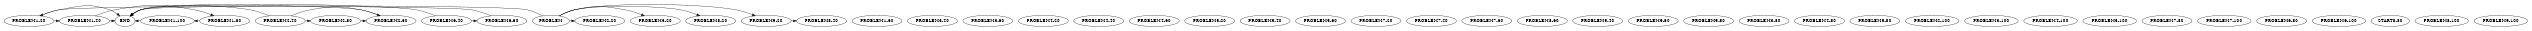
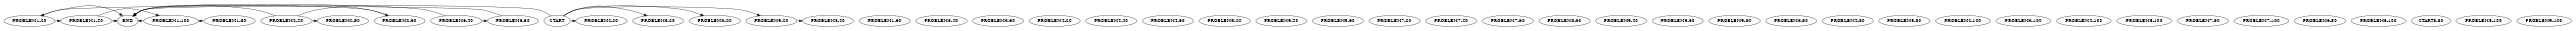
  digraph {
    fontname="DejaVu Serif"
    node [fontname="DejaVu Serif"]
    edge [constraint=false fontname="DejaVu Serif"]
    n1 [label="PROBLEM1-20"]
    n2 [label="PROBLEM1-40"]
    n3 [label=END]
    n4 [label="PROBLEM1-80"]
    n5 [label="PROBLEM1-100"]
    n6 [label="PROBLEM1-60"]
    n7 [label="PROBLEM2-20"]
    n8 [label="PROBLEM2-40"]
    n9 [label="PROBLEM2-80"]
    n10 [label="PROBLEM2-60"]
    n11 [label="PROBLEM3-20"]
    n12 [label="PROBLEM3-40"]
    n13 [label="PROBLEM3-60"]
    n14 [label="PROBLEM4-20"]
    n15 [label="PROBLEM4-40"]
    n16 [label="PROBLEM4-60"]
    n17 [label="PROBLEM5-20"]
    n18 [label="PROBLEM5-40"]
    n19 [label="PROBLEM5-60"]
    n20 [label="PROBLEM6-40"]
    n21 [label="PROBLEM6-60"]
    n22 [label="PROBLEM7-20"]
    n23 [label="PROBLEM7-40"]
    n24 [label="PROBLEM7-60"]
    n25 [label="PROBLEM8-20"]
    n26 [label="PROBLEM8-40"]
    n27 [label="PROBLEM8-60"]
    n28 [label="PROBLEM9-20"]
    n29 [label="PROBLEM9-40"]
    n30 [label="PROBLEM9-60"]
    n31 [label="PROBLEM9-80"]
    n32 [label="PROBLEM3-80"]
    n33 [label="PROBLEM4-80"]
    n34 [label="PROBLEM5-80"]
    n35 [label="PROBLEM2-100"]
    n36 [label="PROBLEM3-100"]
    n37 [label="PROBLEM4-100"]
    n38 [label="PROBLEM5-100"]
    n39 [label="PROBLEM7-80"]
    n40 [label="PROBLEM7-100"]
    n41 [label="PROBLEM6-80"]
    n42 [label="PROBLEM6-100"]
    n43 [label="START8-80"]
    n44 [label="PROBLEM8-100"]
    n45 [label="PROBLEM9-100"]
-   n46 [label=PROBLEM]
+   n46 [label=START]
    n1 -> n2
    n1 -> n3
    n2 -> n3
-   n2 -> n4
+   n2 -> n5
    n4 -> n5
    n5 -> n3
    n8 -> n3
    n8 -> n9
    n8 -> n10
-   n9 -> n10
    n10 -> n3
    n20 -> n3
    n20 -> n21
    n21 -> n3
    n28 -> n26
    n46 -> n1
    n46 -> n7
    n46 -> n11
    n46 -> n25
    n46 -> n28
  }
